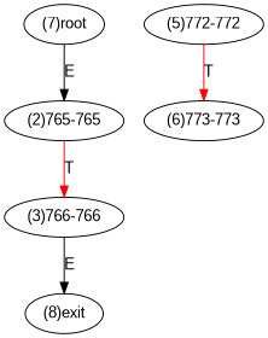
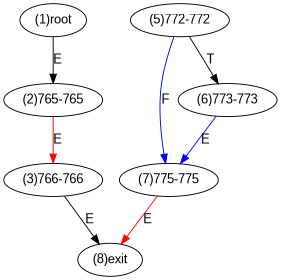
  digraph {
    fontname="Liberation Sans"
    node [fontname="Liberation Sans"]
    edge [color=black fontname="Liberation Sans"]
-   n1 [label="(7)root"]
+   n1 [label="(1)root"]
    n2 [label="(2)765-765"]
    n3 [label="(3)766-766"]
    n4 [label="(8)exit"]
    n5 [label="(5)772-772"]
+   n6 [label="(7)775-775"]
    n7 [label="(6)773-773"]
    n1 -> n2 [label=E]
-   n2 -> n3 [color=red label=T]
+   n2 -> n3 [color=red label=E]
    n3 -> n4 [label=E]
-   n5 -> n7 [color=red label=T]
+   n5 -> n6 [color=blue label=F]
+   n5 -> n7 [label=T]
+   n6 -> n4 [color=red label=E]
+   n7 -> n6 [color=blue label=E]
  }
